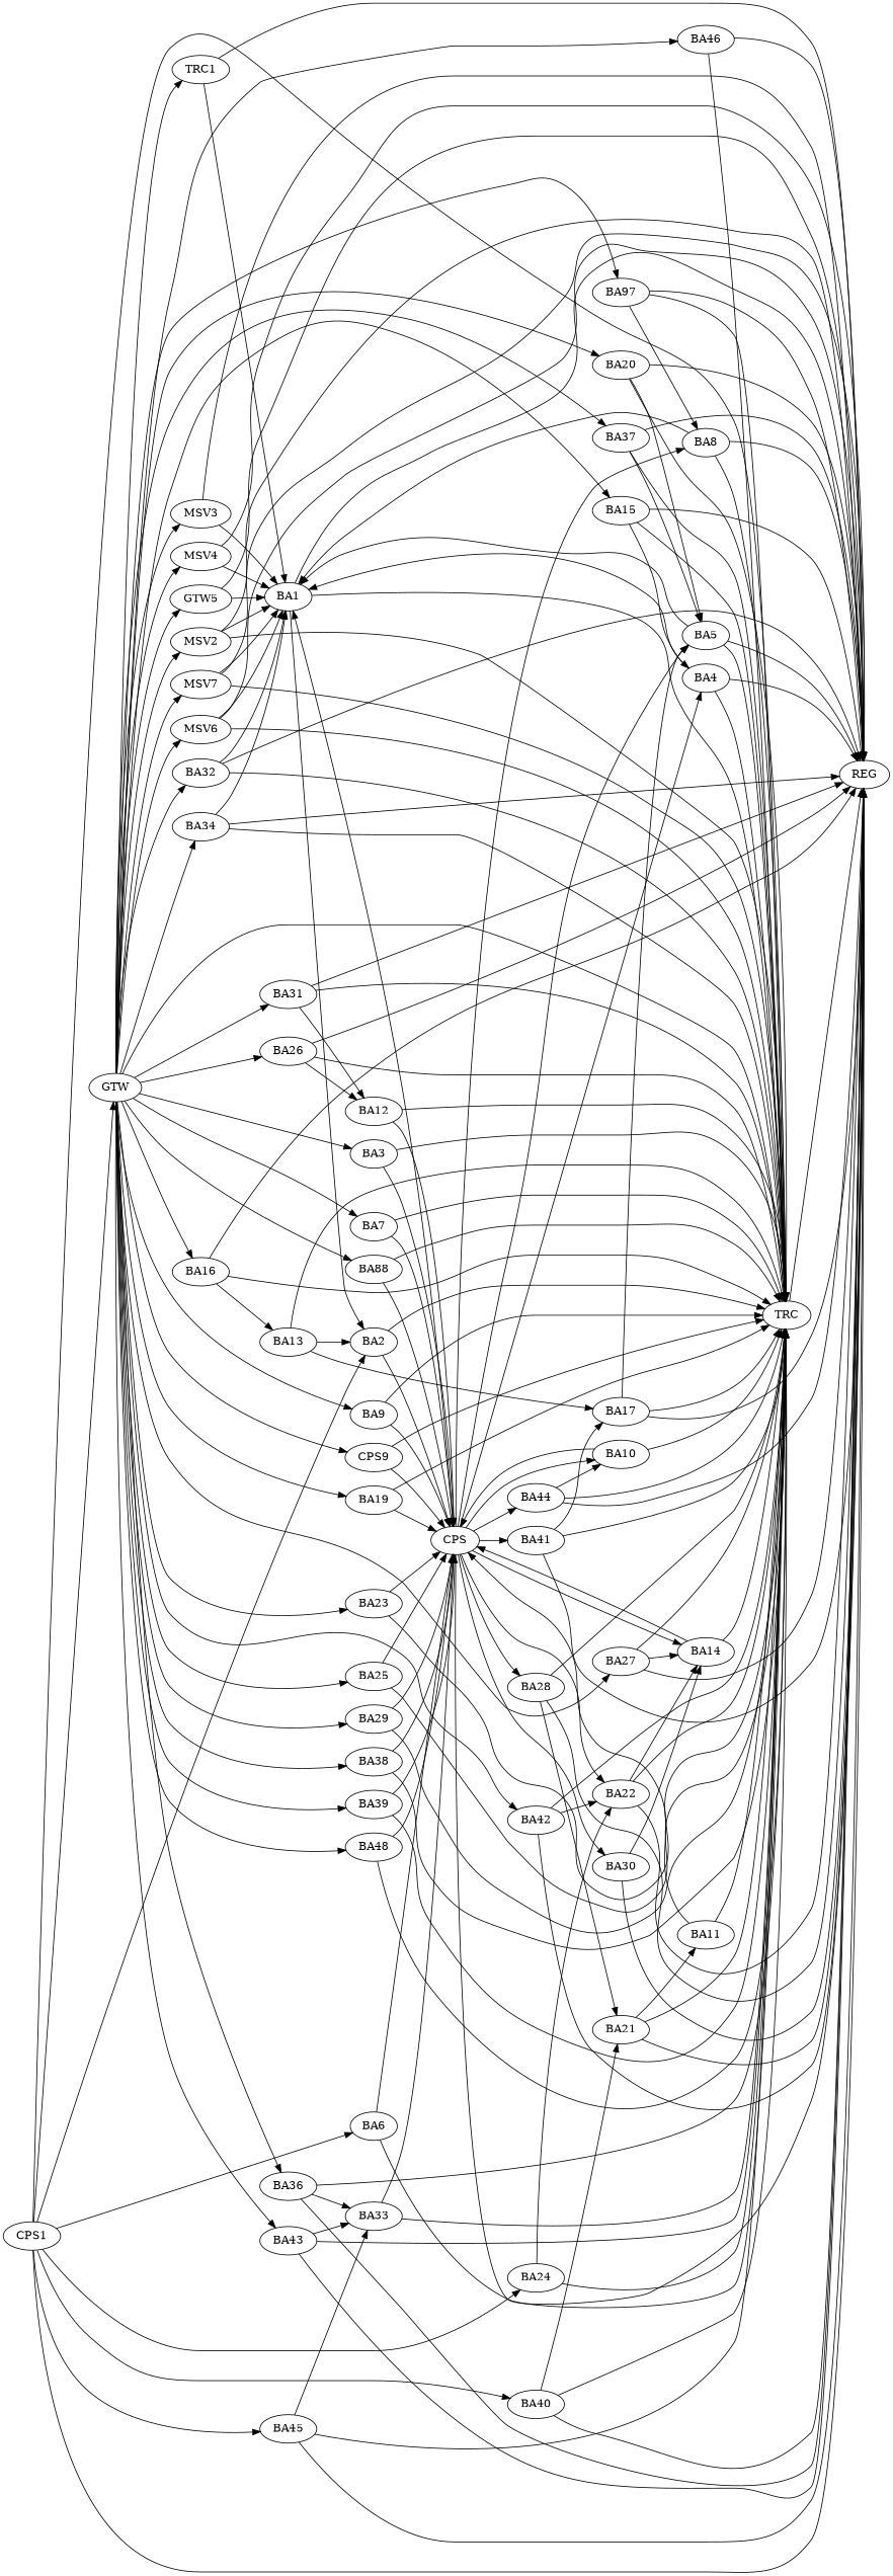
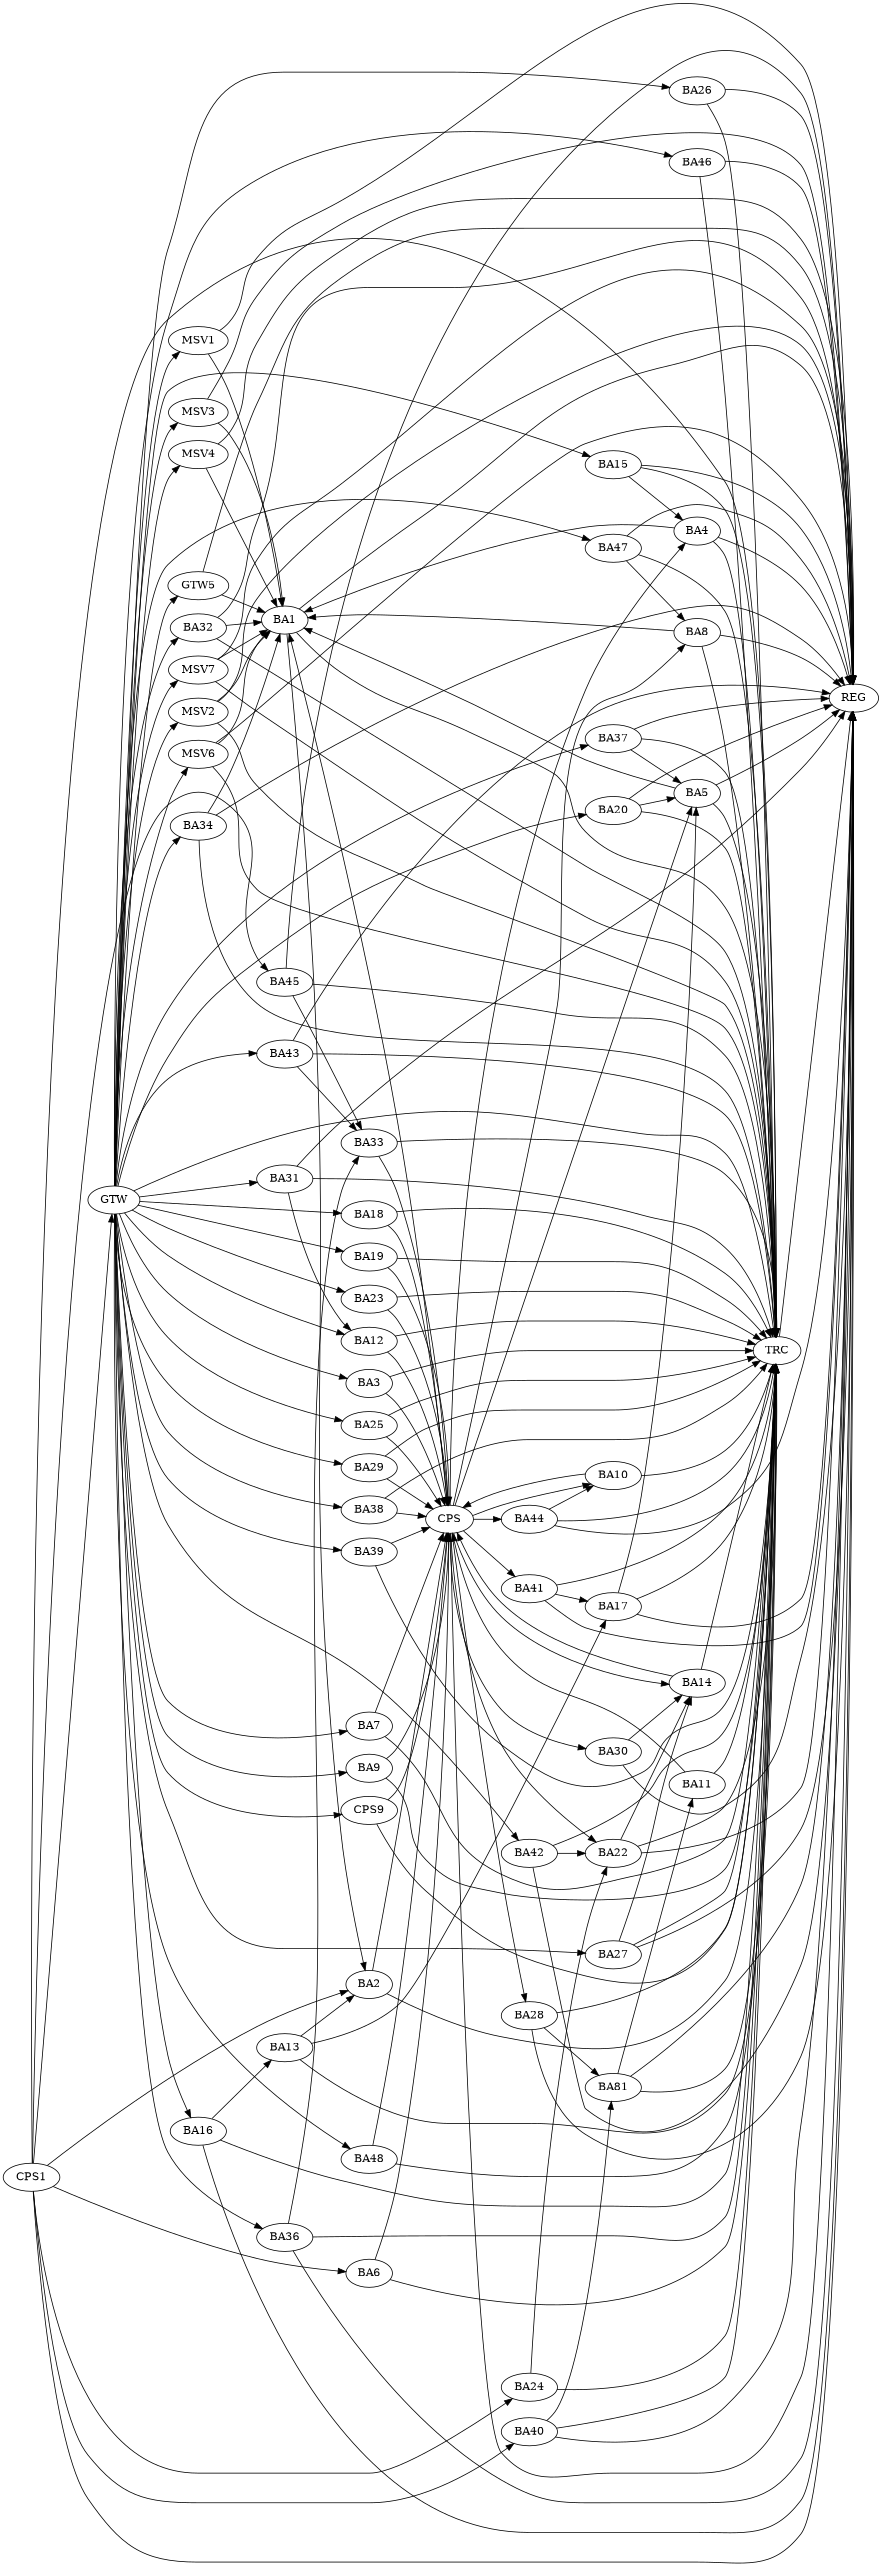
  strict digraph {
    rankdir=LR
    n1 [label=BA1]
    n2 [label=BA2]
    n3 [label=REG]
    n4 [label=TRC]
    n5 [label=CPS]
    n6 [label=BA4]
    n7 [label=BA5]
    n8 [label=BA8]
    n9 [label=BA10]
    n10 [label=BA14]
    n11 [label=BA22]
    n12 [label=BA28]
    n13 [label=BA30]
    n14 [label=BA41]
    n15 [label=BA44]
    n16 [label=BA3]
    n17 [label=BA6]
    n18 [label=BA7]
    n19 [label=BA9]
    n20 [label=BA11]
    n21 [label=BA12]
    n22 [label=BA13]
    n23 [label=BA17]
    n24 [label=BA15]
    n25 [label=BA16]
-   n26 [label=BA88]
+   n26 [label=BA18]
    n27 [label=BA19]
    n28 [label=BA20]
-   n29 [label=BA21]
+   n29 [label=BA81]
    n30 [label=BA23]
    n31 [label=BA24]
    n32 [label=BA25]
    n33 [label=BA26]
    n34 [label=BA27]
    n35 [label=BA29]
    n36 [label=BA31]
    n37 [label=BA32]
    n38 [label=BA33]
    n39 [label=BA34]
    n40 [label=BA36]
    n41 [label=BA37]
    n42 [label=BA38]
    n43 [label=BA39]
    n44 [label=BA40]
    n45 [label=BA42]
    n46 [label=BA43]
    n47 [label=BA45]
    n48 [label=BA46]
-   n49 [label=BA97]
+   n49 [label=BA47]
    n50 [label=BA48]
    n51 [label=CPS1]
    n52 [label=GTW]
    n53 [label=CPS9]
-   n54 [label=TRC1]
+   n54 [label=MSV1]
    n55 [label=MSV2]
    n56 [label=MSV3]
    n57 [label=MSV4]
    n58 [label=GTW5]
    n59 [label=MSV6]
    n60 [label=MSV7]
    n1 -> n2
    n1 -> n3
    n1 -> n4
    n2 -> n4
    n2 -> n5
    n4 -> n3
    n5 -> n1
    n5 -> n3
    n5 -> n6
    n5 -> n7
    n5 -> n8
    n5 -> n9
    n5 -> n10
    n5 -> n11
    n5 -> n12
    n5 -> n13
    n5 -> n14
    n5 -> n15
    n6 -> n1
    n6 -> n3
    n6 -> n4
    n7 -> n1
    n7 -> n3
    n7 -> n4
    n8 -> n1
    n8 -> n3
    n8 -> n4
    n9 -> n4
    n9 -> n5
    n10 -> n4
    n10 -> n5
    n11 -> n3
    n11 -> n4
    n11 -> n10
    n12 -> n3
    n12 -> n4
    n12 -> n29
    n13 -> n3
    n13 -> n10
    n14 -> n3
    n14 -> n4
    n14 -> n23
    n15 -> n3
    n15 -> n4
    n15 -> n9
    n16 -> n4
    n16 -> n5
    n17 -> n4
    n17 -> n5
    n18 -> n4
    n18 -> n5
    n19 -> n4
    n19 -> n5
    n20 -> n4
    n20 -> n5
    n21 -> n4
    n21 -> n5
    n22 -> n2
    n22 -> n4
    n22 -> n23
    n23 -> n3
    n23 -> n4
    n23 -> n7
    n24 -> n3
    n24 -> n4
    n24 -> n6
    n25 -> n3
    n25 -> n4
    n25 -> n22
    n26 -> n4
    n26 -> n5
    n27 -> n4
    n27 -> n5
    n28 -> n3
    n28 -> n4
    n28 -> n7
    n29 -> n3
    n29 -> n4
    n29 -> n20
    n30 -> n4
    n30 -> n5
    n31 -> n4
    n31 -> n11
    n32 -> n4
    n32 -> n5
    n33 -> n3
    n33 -> n4
-   n33 -> n21
+   n52 -> n21
    n34 -> n3
    n34 -> n4
    n34 -> n10
    n35 -> n4
    n35 -> n5
    n36 -> n3
    n36 -> n4
    n36 -> n21
    n37 -> n1
    n37 -> n3
    n37 -> n4
    n38 -> n4
    n38 -> n5
    n39 -> n1
    n39 -> n3
    n39 -> n4
    n40 -> n3
    n40 -> n4
    n40 -> n38
    n41 -> n3
    n41 -> n4
    n41 -> n7
    n42 -> n4
    n42 -> n5
    n43 -> n4
    n43 -> n5
    n44 -> n3
    n44 -> n4
    n44 -> n29
    n45 -> n3
    n45 -> n4
    n45 -> n11
    n46 -> n3
    n46 -> n4
    n46 -> n38
    n47 -> n3
    n47 -> n4
    n47 -> n38
    n48 -> n3
    n48 -> n4
    n49 -> n3
    n49 -> n4
    n49 -> n8
    n50 -> n4
    n50 -> n5
    n51 -> n2
    n51 -> n3
    n51 -> n4
    n51 -> n17
    n51 -> n31
    n51 -> n44
    n51 -> n47
    n51 -> n52
    n52 -> n4
    n52 -> n16
    n52 -> n18
    n52 -> n19
    n52 -> n24
    n52 -> n25
    n52 -> n26
    n52 -> n27
    n52 -> n28
    n52 -> n30
    n52 -> n32
    n52 -> n33
    n52 -> n34
    n52 -> n35
    n52 -> n36
    n52 -> n37
    n52 -> n39
    n52 -> n40
    n52 -> n41
    n52 -> n42
    n52 -> n43
    n52 -> n45
    n52 -> n46
    n52 -> n48
    n52 -> n49
    n52 -> n50
    n52 -> n53
    n52 -> n54
    n52 -> n55
    n52 -> n56
    n52 -> n57
    n52 -> n58
    n52 -> n59
    n52 -> n60
    n53 -> n4
    n53 -> n5
    n54 -> n1
    n54 -> n3
    n55 -> n1
    n55 -> n3
    n55 -> n4
    n56 -> n1
    n56 -> n3
    n57 -> n1
    n57 -> n3
    n58 -> n1
    n58 -> n3
    n59 -> n1
    n59 -> n3
    n59 -> n4
    n60 -> n1
    n60 -> n3
    n60 -> n4
  }
